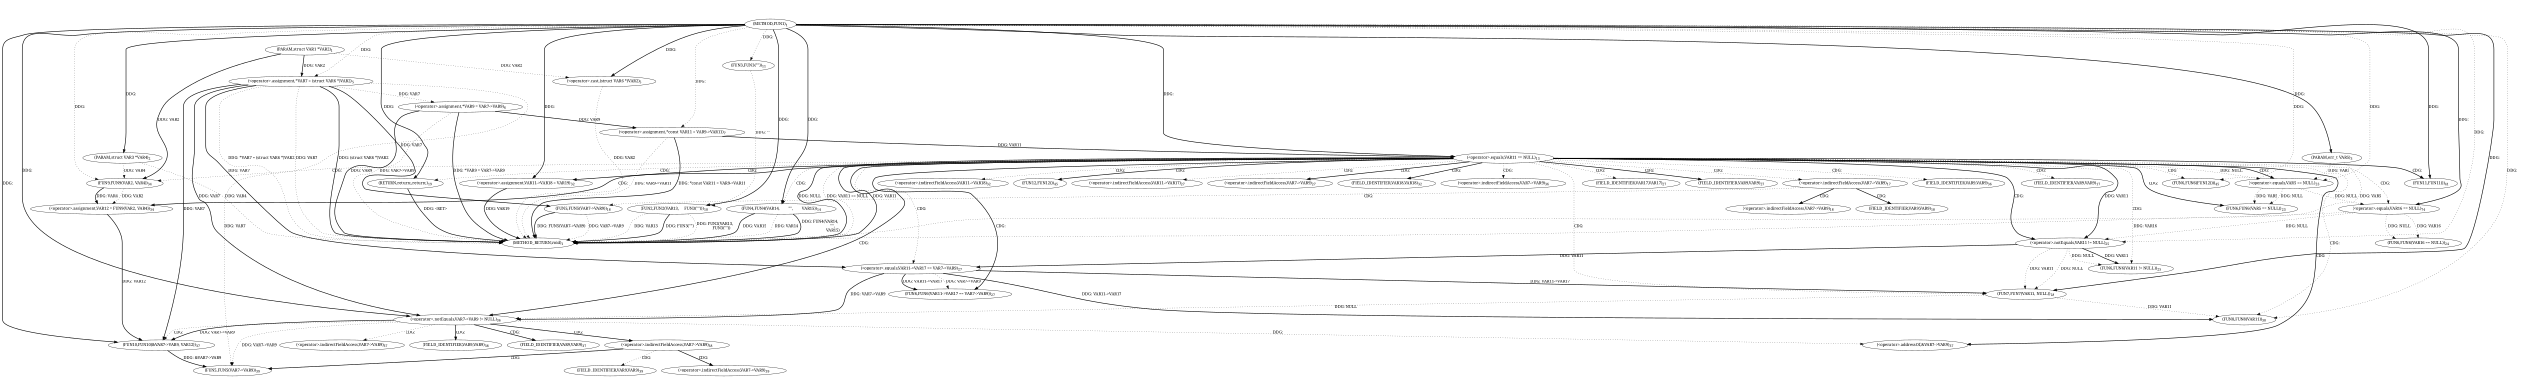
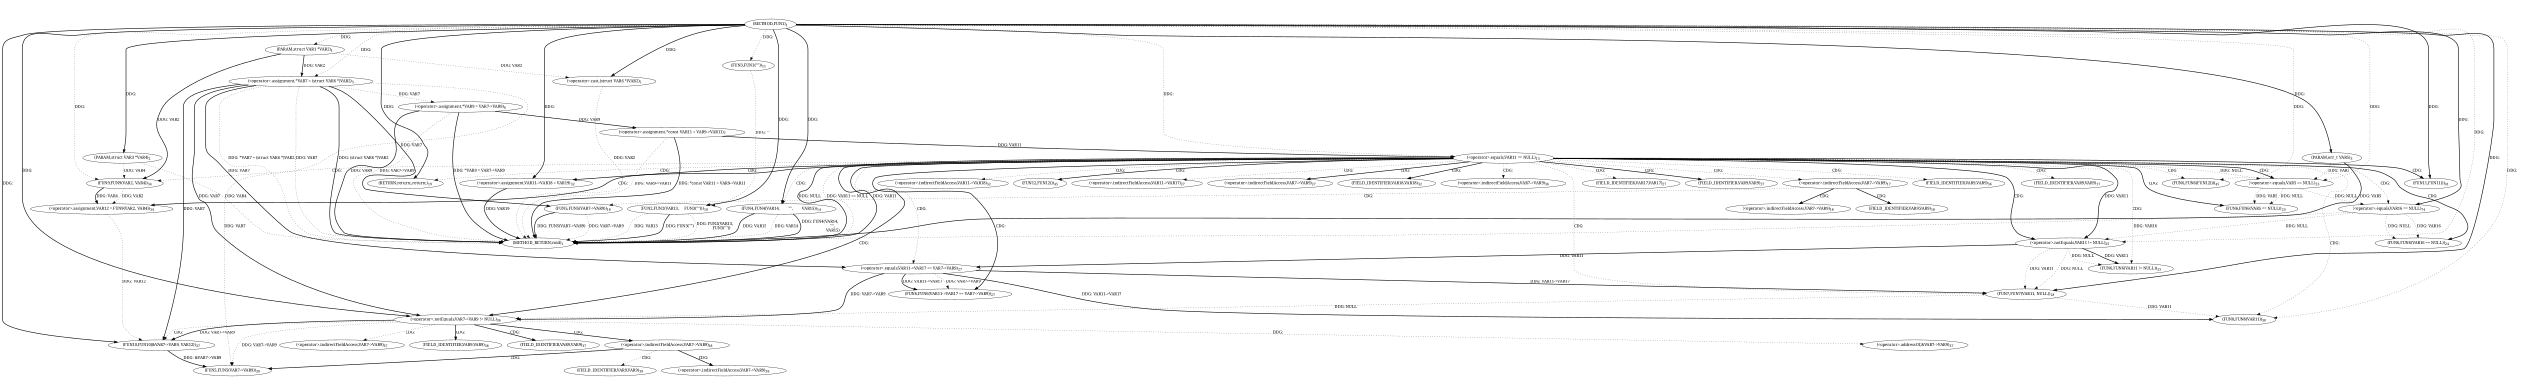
  digraph {
    fontname="Noto Serif"
    node [fontname="Noto Serif"]
    edge [fontname="Noto Serif" style=bold]
    n1 [label=<(METHOD,FUN1)<SUB>1</SUB>>]
    n2 [label=<(PARAM,struct VAR1 *VAR2)<SUB>1</SUB>>]
    n3 [label=<(PARAM,struct VAR3 *VAR4)<SUB>2</SUB>>]
    n4 [label=<(PARAM,err_t VAR5)<SUB>3</SUB>>]
    n5 [label=<(&lt;operator&gt;.assignment,*VAR7 = (struct VAR6 *)VAR2)<SUB>5</SUB>>]
    n6 [label=<(FUN2,FUN2(VAR13, 	    FUN3(&quot;&quot;)))<SUB>10</SUB>>]
    n7 [label=<(FUN7,FUN7(VAR11, NULL))<SUB>28</SUB>>]
    n8 [label=<(FUN8,FUN8(VAR11))<SUB>30</SUB>>]
    n9 [label=<(&lt;operator&gt;.assignment,VAR11-&gt;VAR18 = VAR19)<SUB>32</SUB>>]
    n10 [label=<(FUN11,FUN11())<SUB>41</SUB>>]
    n11 [label=<(FUN6,FUN6(FUN12()))<SUB>45</SUB>>]
    n12 [label=<(&lt;operator&gt;.equals,VAR11 == NULL)<SUB>13</SUB>>]
    n13 [label=<(&lt;operator&gt;.notEquals,VAR7-&gt;VAR9 != NULL)<SUB>36</SUB>>]
    n14 [label=<(&lt;operator&gt;.cast,(struct VAR6 *)VAR2)<SUB>5</SUB>>]
    n15 [label=<(FUN3,FUN3(&quot;&quot;))<SUB>11</SUB>>]
    n16 [label=<(FUN4,FUN4(VAR14, 		       &quot;&quot;, 		       VAR15))<SUB>14</SUB>>]
    n17 [label=<(RETURN,return;,return;)<SUB>19</SUB>>]
    n18 [label=<(&lt;operator&gt;.equals,VAR5 == NULL)<SUB>23</SUB>>]
    n19 [label=<(&lt;operator&gt;.equals,VAR16 == NULL)<SUB>74</SUB>>]
    n20 [label=<(&lt;operator&gt;.notEquals,VAR11 != NULL)<SUB>25</SUB>>]
    n21 [label=<(FUN9,FUN9(VAR2, VAR4))<SUB>34</SUB>>]
    n22 [label=<(FUN10,FUN10(&amp;VAR7-&gt;VAR9, VAR12))<SUB>37</SUB>>]
    n23 [label=<(METHOD_RETURN,void)<SUB>1</SUB>>]
    n24 [label=<(&lt;operator&gt;.assignment,*VAR9 = VAR7-&gt;VAR9)<SUB>6</SUB>>]
    n25 [label=<(&lt;operator&gt;.equals,VAR11-&gt;VAR17 == VAR7-&gt;VAR9)<SUB>27</SUB>>]
    n26 [label=<(FUN5,FUN5(VAR7-&gt;VAR9))<SUB>18</SUB>>]
    n27 [label=<(FUN5,FUN5(VAR7-&gt;VAR9))<SUB>39</SUB>>]
    n28 [label=<(FUN6,FUN6(VAR5 == NULL))<SUB>23</SUB>>]
    n29 [label=<(FUN6,FUN6(VAR16 == NULL))<SUB>24</SUB>>]
    n30 [label=<(FUN6,FUN6(VAR11 != NULL))<SUB>25</SUB>>]
    n31 [label=<(FUN6,FUN6(VAR11-&gt;VAR17 == VAR7-&gt;VAR9))<SUB>27</SUB>>]
    n32 [label=<(&lt;operator&gt;.assignment,VAR12 = FUN9(VAR2, VAR4))<SUB>34</SUB>>]
    n33 [label=<(&lt;operator&gt;.indirectFieldAccess,VAR11-&gt;VAR18)<SUB>32</SUB>>]
    n34 [label=<(FUN12,FUN12())<SUB>45</SUB>>]
    n35 [label=<(&lt;operator&gt;.indirectFieldAccess,VAR11-&gt;VAR17)<SUB>27</SUB>>]
    n36 [label=<(&lt;operator&gt;.indirectFieldAccess,VAR7-&gt;VAR9)<SUB>27</SUB>>]
    n37 [label=<(FIELD_IDENTIFIER,VAR18,VAR18)<SUB>32</SUB>>]
    n38 [label=<(&lt;operator&gt;.indirectFieldAccess,VAR7-&gt;VAR9)<SUB>36</SUB>>]
    n39 [label=<(&lt;operator&gt;.indirectFieldAccess,VAR7-&gt;VAR9)<SUB>17</SUB>>]
    n40 [label=<(FIELD_IDENTIFIER,VAR17,VAR17)<SUB>27</SUB>>]
    n41 [label=<(FIELD_IDENTIFIER,VAR9,VAR9)<SUB>27</SUB>>]
    n42 [label=<(FIELD_IDENTIFIER,VAR9,VAR9)<SUB>36</SUB>>]
    n43 [label=<(FIELD_IDENTIFIER,VAR9,VAR9)<SUB>17</SUB>>]
    n44 [label=<(&lt;operator&gt;.addressOf,&amp;VAR7-&gt;VAR9)<SUB>37</SUB>>]
    n45 [label=<(&lt;operator&gt;.indirectFieldAccess,VAR7-&gt;VAR9)<SUB>38</SUB>>]
    n46 [label=<(&lt;operator&gt;.indirectFieldAccess,VAR7-&gt;VAR9)<SUB>37</SUB>>]
    n47 [label=<(FIELD_IDENTIFIER,VAR9,VAR9)<SUB>38</SUB>>]
    n48 [label=<(FIELD_IDENTIFIER,VAR9,VAR9)<SUB>37</SUB>>]
    n49 [label=<(&lt;operator&gt;.assignment,*const VAR11 = VAR9-&gt;VAR11)<SUB>7</SUB>>]
    n50 [label=<(&lt;operator&gt;.indirectFieldAccess,VAR7-&gt;VAR9)<SUB>18</SUB>>]
    n51 [label=<(FIELD_IDENTIFIER,VAR9,VAR9)<SUB>18</SUB>>]
    n52 [label=<(&lt;operator&gt;.indirectFieldAccess,VAR7-&gt;VAR9)<SUB>39</SUB>>]
    n53 [label=<(FIELD_IDENTIFIER,VAR9,VAR9)<SUB>39</SUB>>]
-   n1 -> n49 [label="DDG: " style=dotted]
+   n1 -> n2 [label="DDG: " style=dotted]
    n1 -> n3 [label="DDG: "]
    n1 -> n4 [label="DDG: "]
    n1 -> n5 [label="DDG: " style=dotted]
    n1 -> n6 [label="DDG: "]
    n1 -> n7 [label="DDG: "]
    n1 -> n8 [label="DDG: " style=dotted]
    n1 -> n9 [label="DDG: "]
    n1 -> n10 [label="DDG: "]
    n1 -> n11 [label="DDG: " style=dotted]
-   n1 -> n12 [label="DDG: "]
+   n1 -> n12 [label="DDG: " style=dotted]
    n1 -> n13 [label="DDG: "]
    n1 -> n14 [label="DDG: "]
    n1 -> n15 [label="DDG: " style=dotted]
    n1 -> n16 [label="DDG: "]
    n1 -> n17 [label="DDG: "]
    n1 -> n18 [label="DDG: " style=dotted]
    n1 -> n19 [label="DDG: "]
    n1 -> n20 [label="DDG: " style=dotted]
    n1 -> n21 [label="DDG: " style=dotted]
    n1 -> n22 [label="DDG: "]
    n2 -> n5 [label="DDG: VAR2"]
    n2 -> n14 [label="DDG: VAR2" style=dotted]
    n2 -> n21 [label="DDG: VAR2"]
    n3 -> n21 [label="DDG: VAR4" style=dotted]
    n3 -> n23 [label="DDG: VAR4" style=dotted]
    n4 -> n18 [label="DDG: VAR5" style=dotted]
-   n4 -> n23 [label="DDG: VAR5" style=dotted]
+   n4 -> n23 [label="DDG: VAR5"]
    n5 -> n13 [label="DDG: VAR7"]
    n5 -> n22 [label="DDG: VAR7"]
    n5 -> n23 [label="DDG: VAR7" style=dotted]
    n5 -> n23 [label="DDG: (struct VAR6 *)VAR2"]
    n5 -> n23 [label="DDG: *VAR7 = (struct VAR6 *)VAR2" style=dotted]
    n5 -> n24 [label="DDG: VAR7" style=dotted]
    n5 -> n25 [label="DDG: VAR7"]
    n5 -> n26 [label="DDG: VAR7"]
    n5 -> n27 [label="DDG: VAR7" style=dotted]
    n6 -> n23 [label="DDG: FUN3(&quot;&quot;)"]
    n6 -> n23 [label="DDG: FUN2(VAR13,\n	    FUN3(&quot;&quot;))" style=dotted]
    n6 -> n23 [label="DDG: VAR13" style=dotted]
    n7 -> n8 [label="DDG: VAR11" style=dotted]
    n7 -> n13 [label="DDG: NULL" style=dotted]
    n9 -> n23 [label="DDG: VAR19"]
    n12 -> n7 [label="CDG: " style=dotted]
    n12 -> n8 [label="CDG: " style=dotted]
    n12 -> n9 [label="CDG: "]
    n12 -> n10 [label="CDG: "]
    n12 -> n11 [label="CDG: " style=dotted]
    n12 -> n13 [label="CDG: "]
    n12 -> n16 [label="CDG: " style=dotted]
    n12 -> n17 [label="CDG: " style=dotted]
    n12 -> n18 [label="DDG: NULL" style=dotted]
    n12 -> n18 [label="CDG: "]
    n12 -> n19 [label="CDG: " style=dotted]
    n12 -> n20 [label="DDG: VAR11"]
    n12 -> n20 [label="CDG: "]
    n12 -> n21 [label="CDG: " style=dotted]
    n12 -> n23 [label="DDG: VAR11"]
    n12 -> n23 [label="DDG: NULL"]
    n12 -> n23 [label="DDG: VAR11 == NULL" style=dotted]
    n12 -> n25 [label="CDG: " style=dotted]
    n12 -> n28 [label="CDG: "]
-   n12 -> n44 [label="CDG: "]
+   n12 -> n29 [label="CDG: "]
    n12 -> n30 [label="CDG: " style=dotted]
    n12 -> n31 [label="CDG: "]
    n12 -> n32 [label="CDG: "]
    n12 -> n33 [label="CDG: " style=dotted]
    n12 -> n34 [label="CDG: "]
    n12 -> n35 [label="CDG: " style=dotted]
    n12 -> n36 [label="CDG: "]
    n12 -> n37 [label="CDG: "]
    n12 -> n38 [label="CDG: " style=dotted]
    n12 -> n39 [label="CDG: " style=dotted]
    n12 -> n40 [label="CDG: " style=dotted]
    n12 -> n41 [label="CDG: "]
    n12 -> n42 [label="CDG: " style=dotted]
    n12 -> n43 [label="CDG: " style=dotted]
    n13 -> n22 [label="DDG: VAR7-&gt;VAR9"]
    n13 -> n22 [label="CDG: " style=dotted]
    n13 -> n27 [label="DDG: VAR7-&gt;VAR9" style=dotted]
    n13 -> n44 [label="DDG: " style=dotted]
    n13 -> n45 [label="CDG: "]
    n13 -> n46 [label="CDG: " style=dotted]
    n13 -> n47 [label="CDG: "]
    n13 -> n48 [label="CDG: "]
    n14 -> n23 [label="DDG: VAR2" style=dotted]
    n15 -> n6 [label="DDG: &quot;&quot;" style=dotted]
    n16 -> n23 [label="DDG: VAR14" style=dotted]
    n16 -> n23 [label="DDG: FUN4(VAR14,\n		       &quot;&quot;,\n		       VAR15)"]
    n16 -> n23 [label="DDG: VAR15"]
-   n17 -> n23 [label="DDG: &lt;RET&gt;"]
    n18 -> n19 [label="DDG: NULL" style=dotted]
    n18 -> n28 [label="DDG: VAR5" style=dotted]
    n18 -> n28 [label="DDG: NULL" style=dotted]
    n19 -> n20 [label="DDG: NULL" style=dotted]
    n19 -> n23 [label="DDG: VAR16" style=dotted]
    n19 -> n29 [label="DDG: VAR16" style=dotted]
    n19 -> n29 [label="DDG: NULL" style=dotted]
    n20 -> n7 [label="DDG: VAR11" style=dotted]
    n20 -> n7 [label="DDG: NULL" style=dotted]
    n20 -> n25 [label="DDG: VAR11"]
    n20 -> n30 [label="DDG: VAR11"]
    n20 -> n30 [label="DDG: NULL" style=dotted]
    n21 -> n32 [label="DDG: VAR2" style=dotted]
    n21 -> n32 [label="DDG: VAR4"]
    n22 -> n27 [label="DDG: &amp;VAR7-&gt;VAR9"]
    n24 -> n23 [label="DDG: VAR9"]
    n24 -> n23 [label="DDG: VAR7-&gt;VAR9" style=dotted]
    n24 -> n23 [label="DDG: *VAR9 = VAR7-&gt;VAR9"]
    n24 -> n49 [label="DDG: VAR9"]
    n25 -> n7 [label="DDG: VAR11-&gt;VAR17"]
    n25 -> n8 [label="DDG: VAR11-&gt;VAR17"]
    n25 -> n13 [label="DDG: VAR7-&gt;VAR9"]
    n25 -> n31 [label="DDG: VAR11-&gt;VAR17"]
    n25 -> n31 [label="DDG: VAR7-&gt;VAR9" style=dotted]
    n26 -> n23 [label="DDG: VAR7-&gt;VAR9" style=dotted]
    n26 -> n23 [label="DDG: FUN5(VAR7-&gt;VAR9)"]
-   n32 -> n22 [label="DDG: VAR12"]
+   n32 -> n22 [label="DDG: VAR12" style=dotted]
    n39 -> n26 [label="CDG: " style=dotted]
    n39 -> n50 [label="CDG: "]
    n39 -> n51 [label="CDG: "]
    n45 -> n27 [label="CDG: "]
    n45 -> n52 [label="CDG: "]
    n45 -> n53 [label="CDG: " style=dotted]
    n49 -> n12 [label="DDG: VAR11"]
    n49 -> n23 [label="DDG: VAR9-&gt;VAR11" style=dotted]
    n49 -> n23 [label="DDG: *const VAR11 = VAR9-&gt;VAR11"]
  }
